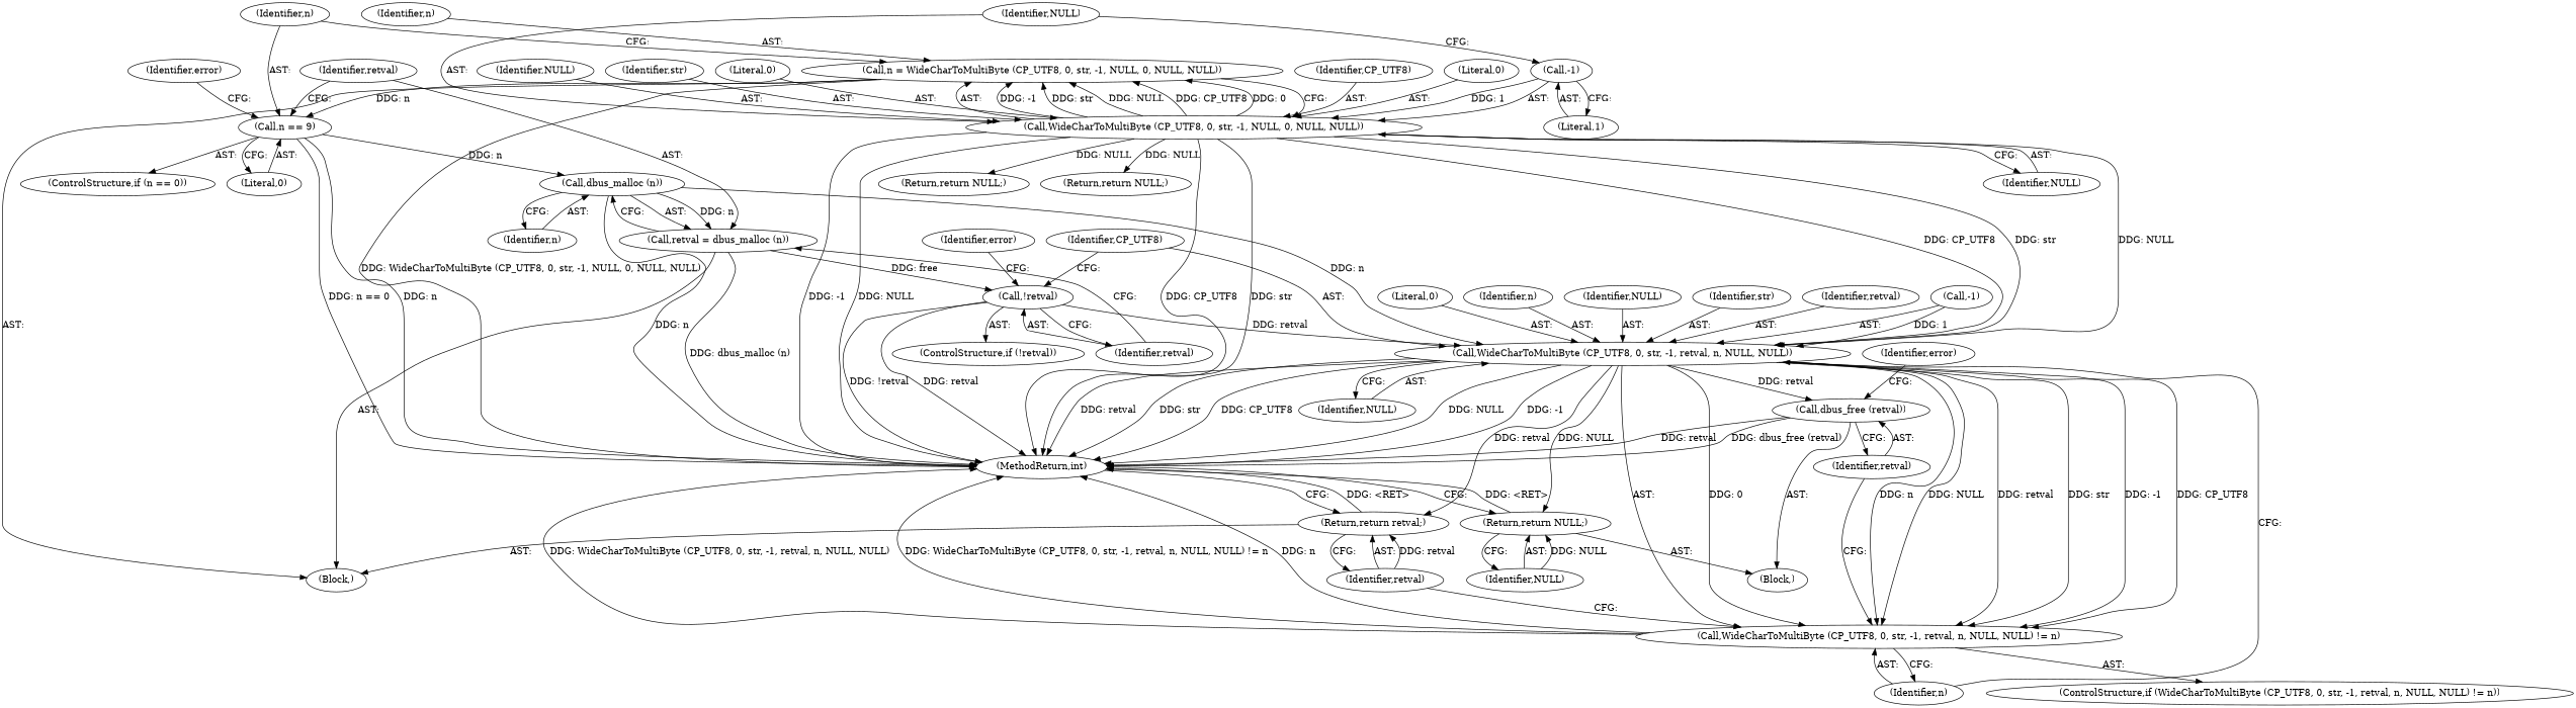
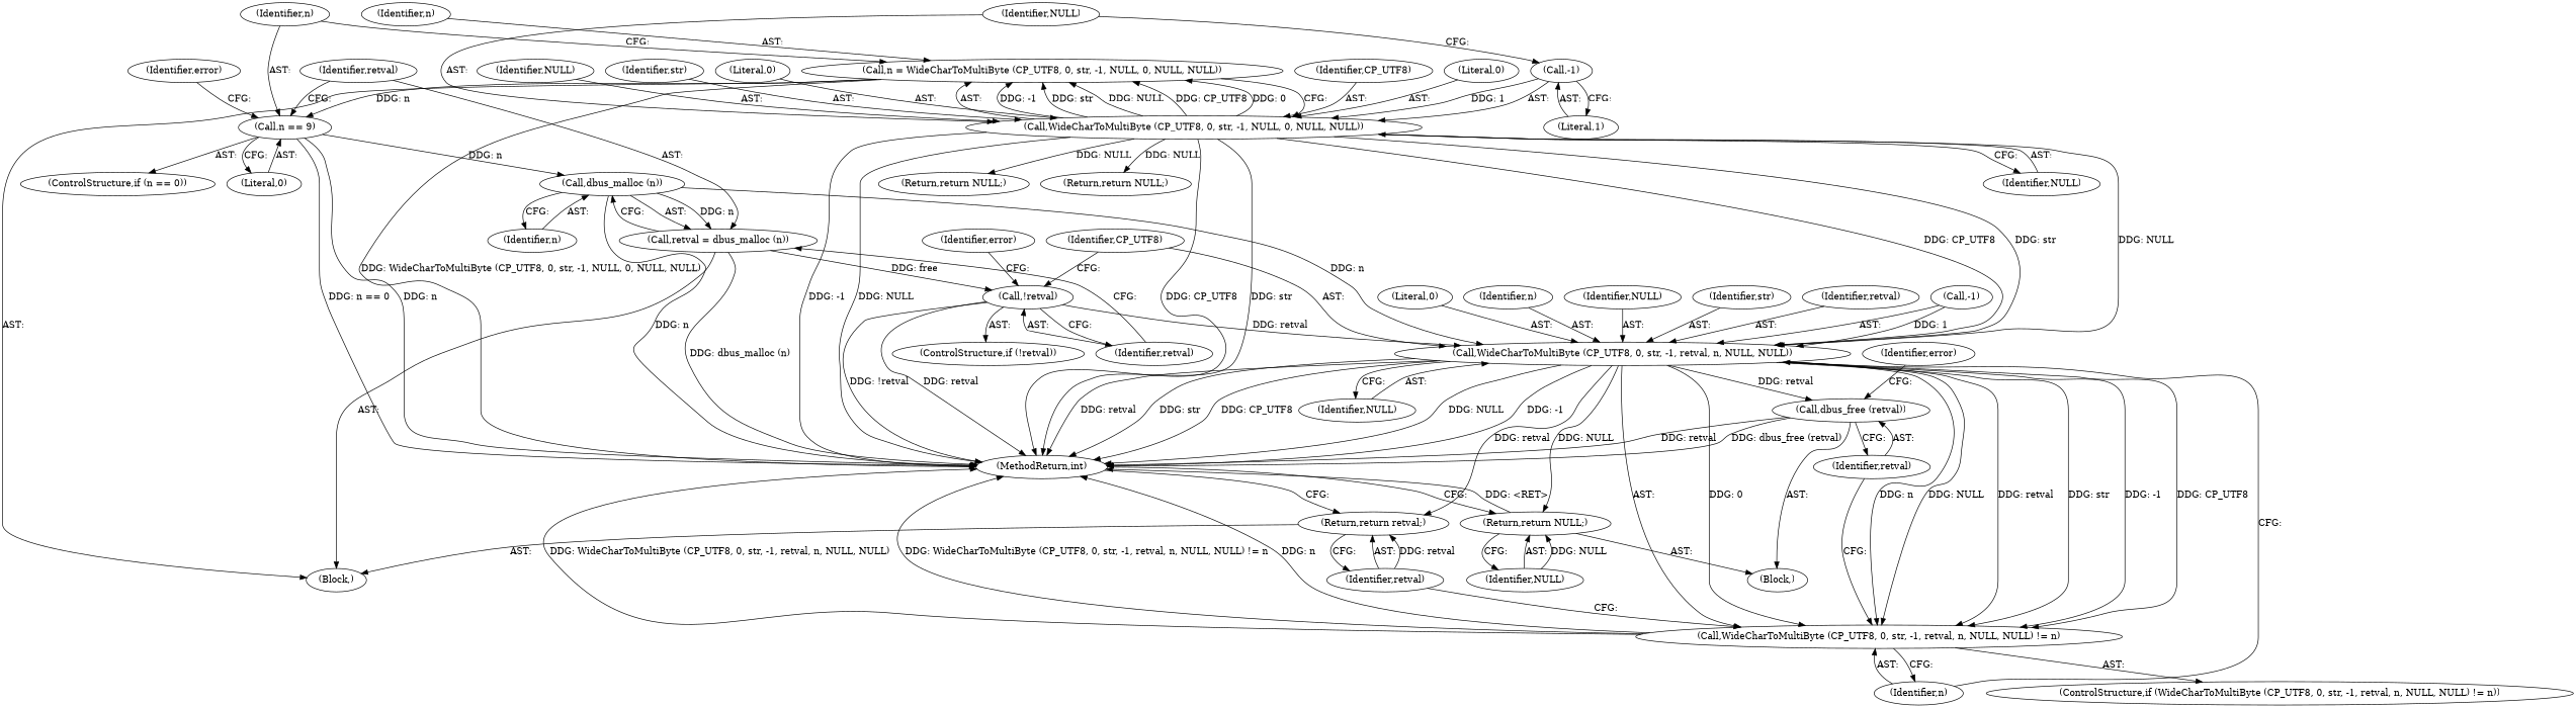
  digraph {
    n1 [label="(Call,dbus_malloc (n))"]
    n2 [label="(Call,retval = dbus_malloc (n))"]
    n3 [label="(Call,WideCharToMultiByte (CP_UTF8, 0, str, -1, retval, n, NULL, NULL))"]
    n4 [label="(Identifier,n)"]
    n5 [label="(MethodReturn,int)"]
    n6 [label="(Block,)"]
    n7 [label="(Call,!retval)"]
    n8 [label="(Call,WideCharToMultiByte (CP_UTF8, 0, str, -1, retval, n, NULL, NULL) != n)"]
    n9 [label="(Call,dbus_free (retval))"]
    n10 [label="(Return,return NULL;)"]
    n11 [label="(Return,return retval;)"]
    n12 [label="(Identifier,NULL)"]
    n13 [label="(Call,n == 9)"]
    n14 [label="(ControlStructure,if (n == 0))"]
    n15 [label="(Literal,0)"]
    n16 [label="(Call,n = WideCharToMultiByte (CP_UTF8, 0, str, -1, NULL, 0, NULL, NULL))"]
    n17 [label="(Call,WideCharToMultiByte (CP_UTF8, 0, str, -1, NULL, 0, NULL, NULL))"]
    n18 [label="(Identifier,NULL)"]
    n19 [label="(Return,return NULL;)"]
    n20 [label="(Return,return NULL;)"]
    n21 [label="(Call,-1)"]
    n22 [label="(Literal,1)"]
    n23 [label="(ControlStructure,if (!retval))"]
    n24 [label="(Identifier,retval)"]
    n25 [label="(Identifier,n)"]
    n26 [label="(ControlStructure,if (WideCharToMultiByte (CP_UTF8, 0, str, -1, retval, n, NULL, NULL) != n))"]
    n27 [label="(Block,)"]
    n28 [label="(Identifier,retval)"]
    n29 [label="(Identifier,NULL)"]
    n30 [label="(Identifier,retval)"]
    n31 [label="(Literal,0)"]
    n32 [label="(Identifier,retval)"]
    n33 [label="(Identifier,CP_UTF8)"]
    n34 [label="(Identifier,n)"]
    n35 [label="(Identifier,NULL)"]
    n36 [label="(Identifier,NULL)"]
    n37 [label="(Identifier,str)"]
    n38 [label="(Literal,0)"]
    n39 [label="(Identifier,n)"]
    n40 [label="(Identifier,NULL)"]
    n41 [label="(Identifier,str)"]
    n42 [label="(Identifier,error)"]
    n43 [label="(Identifier,error)"]
    n44 [label="(Identifier,CP_UTF8)"]
    n45 [label="(Identifier,retval)"]
    n46 [label="(Call,-1)"]
    n47 [label="(Identifier,n)"]
    n48 [label="(Identifier,error)"]
    n49 [label="(Literal,0)"]
    n1 -> n2 [label="AST: "]
    n1 -> n2 [label="DDG: n"]
    n1 -> n3 [label="DDG: n"]
    n1 -> n4 [label="CFG: "]
    n1 -> n5 [label="DDG: n"]
    n2 -> n1 [label="CFG: "]
    n2 -> n5 [label="DDG: dbus_malloc (n)"]
    n2 -> n6 [label="AST: "]
    n2 -> n7 [label="DDG: free"]
    n3 -> n5 [label="DDG: NULL"]
    n3 -> n5 [label="DDG: -1"]
    n3 -> n5 [label="DDG: retval"]
    n3 -> n5 [label="DDG: str"]
    n3 -> n5 [label="DDG: CP_UTF8"]
    n3 -> n8 [label="AST: "]
    n3 -> n8 [label="DDG: 0"]
    n3 -> n8 [label="DDG: n"]
    n3 -> n8 [label="DDG: NULL"]
    n3 -> n8 [label="DDG: retval"]
    n3 -> n8 [label="DDG: str"]
    n3 -> n8 [label="DDG: -1"]
    n3 -> n8 [label="DDG: CP_UTF8"]
    n3 -> n9 [label="DDG: retval"]
    n3 -> n10 [label="DDG: NULL"]
    n3 -> n11 [label="DDG: retval"]
    n3 -> n12 [label="CFG: "]
    n4 -> n1 [label="AST: "]
    n5 -> n10 [label="CFG: "]
    n5 -> n11 [label="CFG: "]
    n7 -> n3 [label="DDG: retval"]
    n7 -> n5 [label="DDG: !retval"]
    n7 -> n5 [label="DDG: retval"]
    n7 -> n23 [label="AST: "]
    n7 -> n24 [label="CFG: "]
    n8 -> n5 [label="DDG: WideCharToMultiByte (CP_UTF8, 0, str, -1, retval, n, NULL, NULL)"]
    n8 -> n5 [label="DDG: WideCharToMultiByte (CP_UTF8, 0, str, -1, retval, n, NULL, NULL) != n"]
    n8 -> n5 [label="DDG: n"]
    n8 -> n25 [label="CFG: "]
    n8 -> n26 [label="AST: "]
    n9 -> n5 [label="DDG: retval"]
    n9 -> n5 [label="DDG: dbus_free (retval)"]
    n9 -> n27 [label="AST: "]
    n9 -> n28 [label="CFG: "]
    n10 -> n5 [label="DDG: <RET>"]
    n10 -> n27 [label="AST: "]
    n10 -> n29 [label="CFG: "]
-   n11 -> n5 [label="DDG: <RET>"]
    n11 -> n6 [label="AST: "]
    n11 -> n30 [label="CFG: "]
    n12 -> n3 [label="AST: "]
    n13 -> n1 [label="DDG: n"]
    n13 -> n5 [label="DDG: n == 0"]
    n13 -> n5 [label="DDG: n"]
    n13 -> n14 [label="AST: "]
    n13 -> n15 [label="CFG: "]
    n15 -> n13 [label="AST: "]
    n16 -> n5 [label="DDG: WideCharToMultiByte (CP_UTF8, 0, str, -1, NULL, 0, NULL, NULL)"]
    n16 -> n6 [label="AST: "]
    n16 -> n13 [label="DDG: n"]
    n16 -> n17 [label="CFG: "]
    n17 -> n3 [label="DDG: CP_UTF8"]
    n17 -> n3 [label="DDG: str"]
    n17 -> n3 [label="DDG: NULL"]
    n17 -> n5 [label="DDG: -1"]
    n17 -> n5 [label="DDG: NULL"]
    n17 -> n5 [label="DDG: CP_UTF8"]
    n17 -> n5 [label="DDG: str"]
    n17 -> n16 [label="AST: "]
    n17 -> n16 [label="DDG: -1"]
    n17 -> n16 [label="DDG: str"]
    n17 -> n16 [label="DDG: NULL"]
    n17 -> n16 [label="DDG: CP_UTF8"]
    n17 -> n16 [label="DDG: 0"]
    n17 -> n18 [label="CFG: "]
    n17 -> n19 [label="DDG: NULL"]
    n17 -> n20 [label="DDG: NULL"]
    n18 -> n17 [label="AST: "]
    n21 -> n17 [label="AST: "]
    n21 -> n17 [label="DDG: 1"]
    n21 -> n22 [label="CFG: "]
    n22 -> n21 [label="AST: "]
    n24 -> n2 [label="CFG: "]
    n24 -> n7 [label="AST: "]
    n25 -> n3 [label="CFG: "]
    n25 -> n8 [label="AST: "]
    n28 -> n8 [label="CFG: "]
    n28 -> n9 [label="AST: "]
    n29 -> n10 [label="AST: "]
    n29 -> n10 [label="DDG: NULL"]
    n30 -> n8 [label="CFG: "]
    n30 -> n11 [label="AST: "]
    n30 -> n11 [label="DDG: retval"]
    n31 -> n3 [label="AST: "]
    n32 -> n2 [label="AST: "]
    n32 -> n13 [label="CFG: "]
    n33 -> n3 [label="AST: "]
    n33 -> n7 [label="CFG: "]
    n34 -> n3 [label="AST: "]
    n35 -> n17 [label="AST: "]
    n36 -> n3 [label="AST: "]
    n37 -> n17 [label="AST: "]
    n38 -> n17 [label="AST: "]
    n39 -> n13 [label="AST: "]
    n39 -> n16 [label="CFG: "]
    n40 -> n17 [label="AST: "]
    n40 -> n21 [label="CFG: "]
    n41 -> n3 [label="AST: "]
    n42 -> n7 [label="CFG: "]
    n43 -> n13 [label="CFG: "]
    n44 -> n17 [label="AST: "]
    n45 -> n3 [label="AST: "]
    n46 -> n3 [label="AST: "]
    n46 -> n3 [label="DDG: 1"]
    n47 -> n16 [label="AST: "]
    n48 -> n9 [label="CFG: "]
    n49 -> n17 [label="AST: "]
  }
